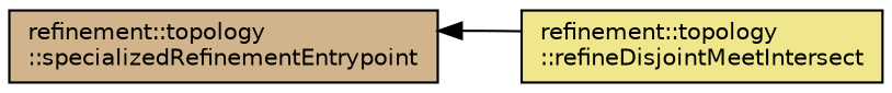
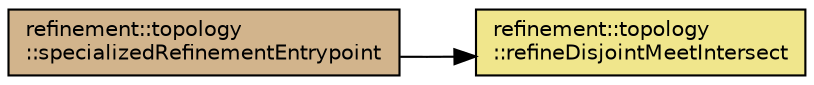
  digraph {
    rankdir=RL
    node [color=black fontname=Helvetica fontsize=10 shape=record style=filled]
    n1 [fillcolor=khaki fontcolor=black height=0.2 label="refinement::topology\l::refineDisjointMeetIntersect" width=0.4]
    n2 [height=0.2 label="refinement::topology\l::specializedRefinementEntrypoint" width=0.4 fillcolor=tan]
-   n2 -> n1 [color=black dir=back fontname=Helvetica fontsize=10 labelfontname=Helvetica labelfontsize=10 style=solid]
+   n1 -> n2 [color=black dir=back fontname=Helvetica fontsize=10 labelfontname=Helvetica labelfontsize=10 style=solid]
  }
